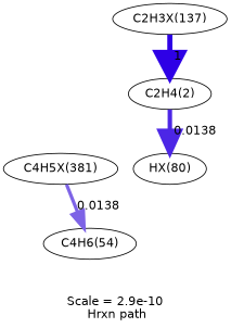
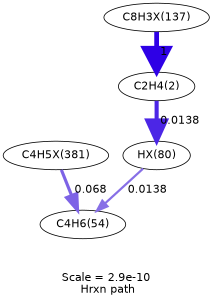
  digraph {
    fontname=Helvetica
    label="Scale = 2.9e-10\l Hrxn path"
    node [fontname=Helvetica]
    edge [fontname=Helvetica]
    n1 [label="C2H4(2)"]
    n2 [label="HX(80)"]
    n3 [label="C4H6(54)"]
-   n4 [label="C2H3X(137)"]
+   n4 [label="C8H3X(137)"]
    n5 [label="C4H5X(381)"]
    n1 -> n2 [arrowsize=2.59 color="0.7, 0.833, 0.9" label=" 0.0138" style="setlinewidth(5.17)"]
+   n2 -> n3 [arrowsize=1.38 color="0.7, 0.514, 0.9" label=" 0.0138" style="setlinewidth(2.77)"]
    n4 -> n1 [arrowsize=3 color="0.7, 1.5, 0.9" label=" 1" style="setlinewidth(6)"]
-   n5 -> n3 [arrowsize=1.99 color="0.7, 0.568, 0.9" label=" 0.0138" style="setlinewidth(3.97)"]
+   n5 -> n3 [arrowsize=1.99 color="0.7, 0.568, 0.9" label=" 0.068" style="setlinewidth(3.97)"]
  }
